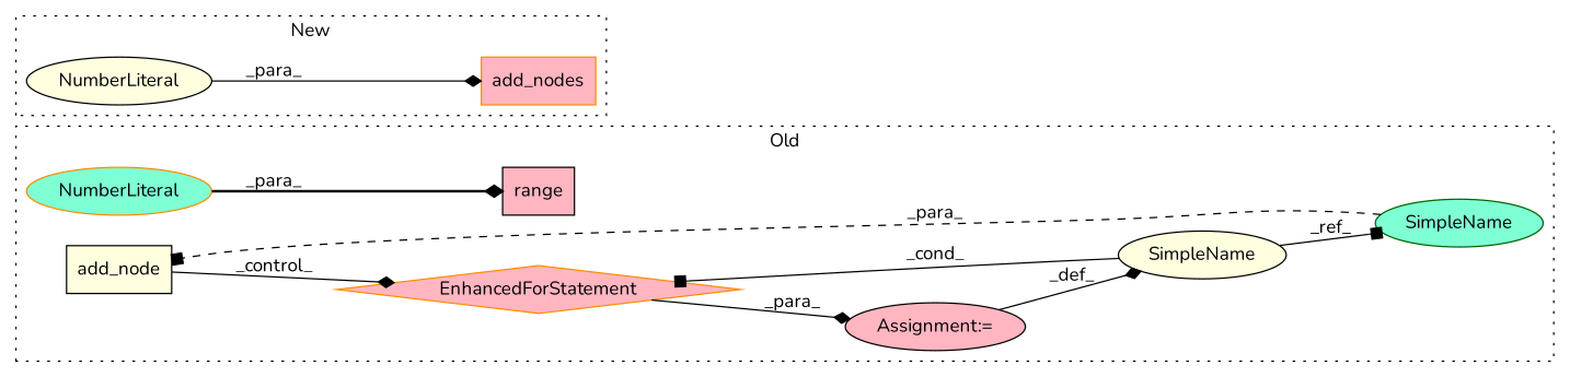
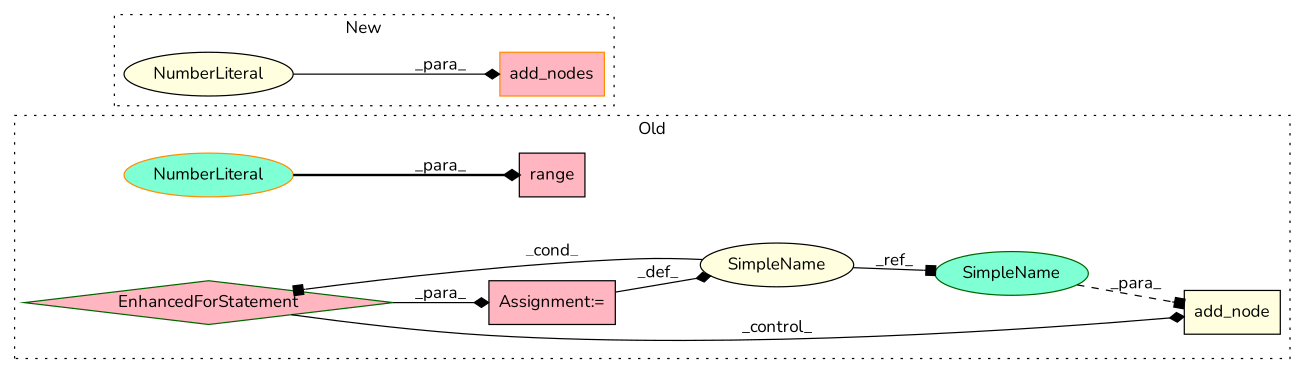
  digraph {
    fontname=Nunito
    rankdir=LR
    node [a=32 color=black fillcolor=lightpink fontname=Nunito l=2 s="878,948" shape=box style=filled]
    edge [arrowhead=diamond fontname=Nunito style=solid]
    n1 [l="6,1" label=range s="939,947"]
    n2 [a=34 color=darkorange fillcolor=aquamarine label=NumberLiteral s=945 shape=ellipse]
    n3 [fillcolor=lightyellow l="9,1" label=add_node s="960,970"]
-   n4 [a=70 color=darkorange l="53,2" label=EnhancedForStatement shape=diamond]
+   n4 [a=70 color=darkgreen l="53,2" label=EnhancedForStatement shape=diamond]
    n5 [a=42 fillcolor=lightyellow l=1 label=SimpleName s=935 shape=ellipse]
-   n6 [a=7 l="53,2" label="Assignment:=" shape=ellipse]
+   n6 [a=7 l="53,2" label="Assignment:="]
    n7 [a=42 color=darkgreen fillcolor=aquamarine l=1 label=SimpleName s=969 shape=ellipse]
    n8 [color=darkorange l="10,1" label=add_nodes s="880,892"]
    n9 [a=34 fillcolor=lightyellow label=NumberLiteral s=890 shape=ellipse]
    subgraph cluster_1 {
      label=Old
      style=dotted
      n1
      n2
      n3
      n4
      n5
      n6
      n7
    }
    subgraph cluster_2 {
      label=New
      style=dotted
      n8
      n9
    }
    n2 -> n1 [label=_para_ style=bold]
-   n3 -> n4 [label=_control_]
+   n4 -> n3 [label=_control_]
    n4 -> n6 [label=_para_]
    n5 -> n4 [arrowhead=box label=_cond_]
    n5 -> n7 [arrowhead=box label=_ref_]
    n6 -> n5 [label=_def_]
    n7 -> n3 [arrowhead=box label=_para_ style=dashed]
    n9 -> n8 [label=_para_]
  }
